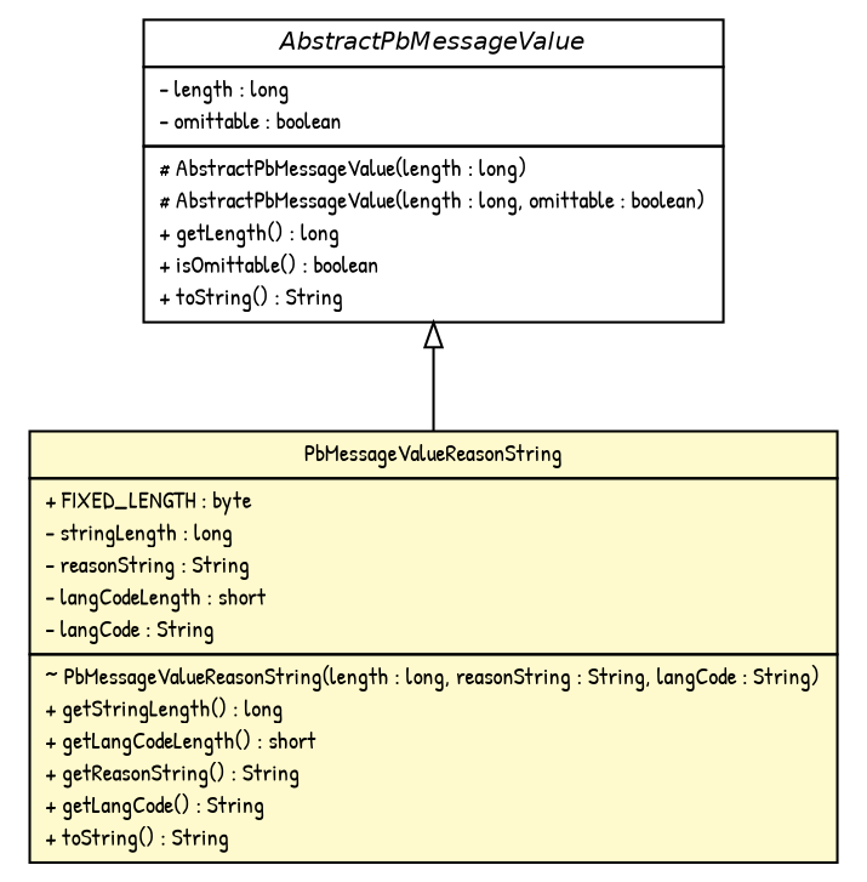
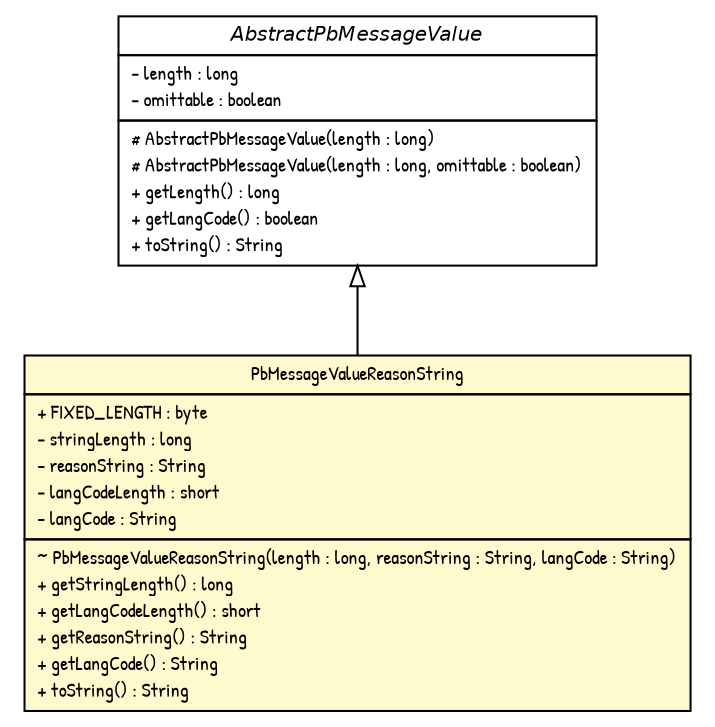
  digraph {
    nodesep=0.25
    ranksep=0.5
    fontname="Patrick Hand"
    node [fontcolor=black fontname="Patrick Hand" fontsize=10.0 shape=plaintext]
    n1 [label=<<table title="org.ietf.nea.pb.message.PbMessageValueReasonString" border="0" cellborder="1" cellspacing="0" cellpadding="2" port="p" bgcolor="lemonChiffon" href="./PbMessageValueReasonString.html"> 		<tr><td><table border="0" cellspacing="0" cellpadding="1"> <tr><td align="center" balign="center"> PbMessageValueReasonString </td></tr> 		</table></td></tr> 		<tr><td><table border="0" cellspacing="0" cellpadding="1"> <tr><td align="left" balign="left"> + FIXED_LENGTH : byte </td></tr> <tr><td align="left" balign="left"> - stringLength : long </td></tr> <tr><td align="left" balign="left"> - reasonString : String </td></tr> <tr><td align="left" balign="left"> - langCodeLength : short </td></tr> <tr><td align="left" balign="left"> - langCode : String </td></tr> 		</table></td></tr> 		<tr><td><table border="0" cellspacing="0" cellpadding="1"> <tr><td align="left" balign="left"> ~ PbMessageValueReasonString(length : long, reasonString : String, langCode : String) </td></tr> <tr><td align="left" balign="left"> + getStringLength() : long </td></tr> <tr><td align="left" balign="left"> + getLangCodeLength() : short </td></tr> <tr><td align="left" balign="left"> + getReasonString() : String </td></tr> <tr><td align="left" balign="left"> + getLangCode() : String </td></tr> <tr><td align="left" balign="left"> + toString() : String </td></tr> 		</table></td></tr> 		</table>>]
-   n2 [label=<<table title="org.ietf.nea.pb.message.AbstractPbMessageValue" border="0" cellborder="1" cellspacing="0" cellpadding="2" port="p" href="./AbstractPbMessageValue.html"> 		<tr><td><table border="0" cellspacing="0" cellpadding="1"> <tr><td align="center" balign="center"><font face="Helvetica-Oblique"> AbstractPbMessageValue </font></td></tr> 		</table></td></tr> 		<tr><td><table border="0" cellspacing="0" cellpadding="1"> <tr><td align="left" balign="left"> - length : long </td></tr> <tr><td align="left" balign="left"> - omittable : boolean </td></tr> 		</table></td></tr> 		<tr><td><table border="0" cellspacing="0" cellpadding="1"> <tr><td align="left" balign="left"> # AbstractPbMessageValue(length : long) </td></tr> <tr><td align="left" balign="left"> # AbstractPbMessageValue(length : long, omittable : boolean) </td></tr> <tr><td align="left" balign="left"> + getLength() : long </td></tr> <tr><td align="left" balign="left"> + isOmittable() : boolean </td></tr> <tr><td align="left" balign="left"> + toString() : String </td></tr> 		</table></td></tr> 		</table>>]
+   n2 [label=<<table title="org.ietf.nea.pb.message.AbstractPbMessageValue" border="0" cellborder="1" cellspacing="0" cellpadding="2" port="p" href="./AbstractPbMessageValue.html"> 		<tr><td><table border="0" cellspacing="0" cellpadding="1"> <tr><td align="center" balign="center"><font face="Helvetica-Oblique"> AbstractPbMessageValue </font></td></tr> 		</table></td></tr> 		<tr><td><table border="0" cellspacing="0" cellpadding="1"> <tr><td align="left" balign="left"> - length : long </td></tr> <tr><td align="left" balign="left"> - omittable : boolean </td></tr> 		</table></td></tr> 		<tr><td><table border="0" cellspacing="0" cellpadding="1"> <tr><td align="left" balign="left"> # AbstractPbMessageValue(length : long) </td></tr> <tr><td align="left" balign="left"> # AbstractPbMessageValue(length : long, omittable : boolean) </td></tr> <tr><td align="left" balign="left"> + getLength() : long </td></tr> <tr><td align="left" balign="left"> + getLangCode() : boolean </td></tr> <tr><td align="left" balign="left"> + toString() : String </td></tr> 		</table></td></tr> 		</table>>]
    n2 -> n1 [arrowtail=empty dir=back fontname="Patrick Hand" fontsize=10 headport=p labelfontname=Helvetica labelfontsize=10 tailport=p]
  }
